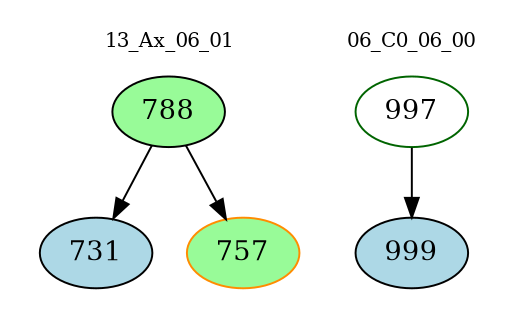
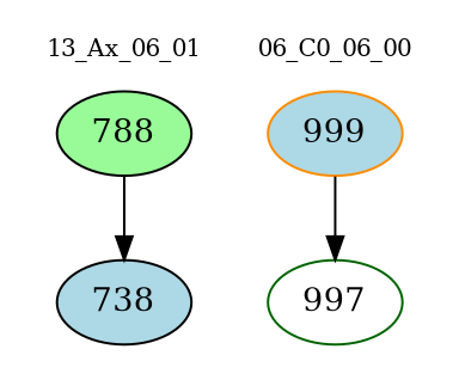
  digraph {
    node [color=black fillcolor=palegreen style=filled]
    edge [color=black]
    n1 [label=788]
-   n2 [fillcolor=lightblue label=731]
-   n3 [color=darkorange label=757]
+   n2 [fillcolor=lightblue label=738]
    n4 [color=darkgreen fillcolor=white label=997]
-   n5 [fillcolor=lightblue label=999]
+   n5 [color=darkorange fillcolor=lightblue label=999]
    subgraph cluster_1 {
      color=white
      fontsize=10
      label="13_Ax_06_01"
      n1
      n2
-     n3
    }
    subgraph cluster_2 {
      color=white
      fontsize=10
      label="06_C0_06_00"
      n4
      n5
    }
    n1 -> n2
-   n1 -> n3
-   n4 -> n5
+   n5 -> n4
  }
